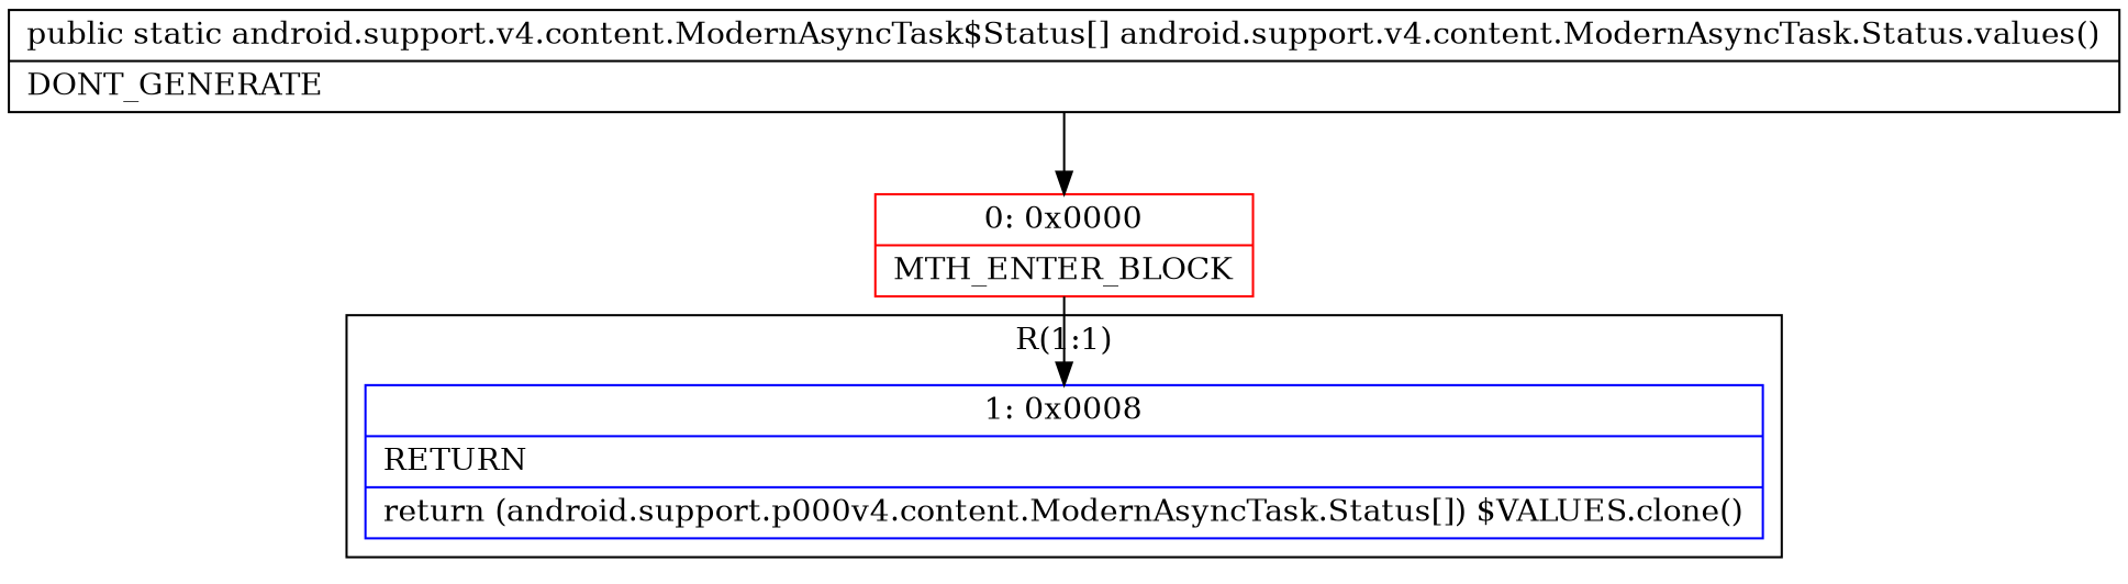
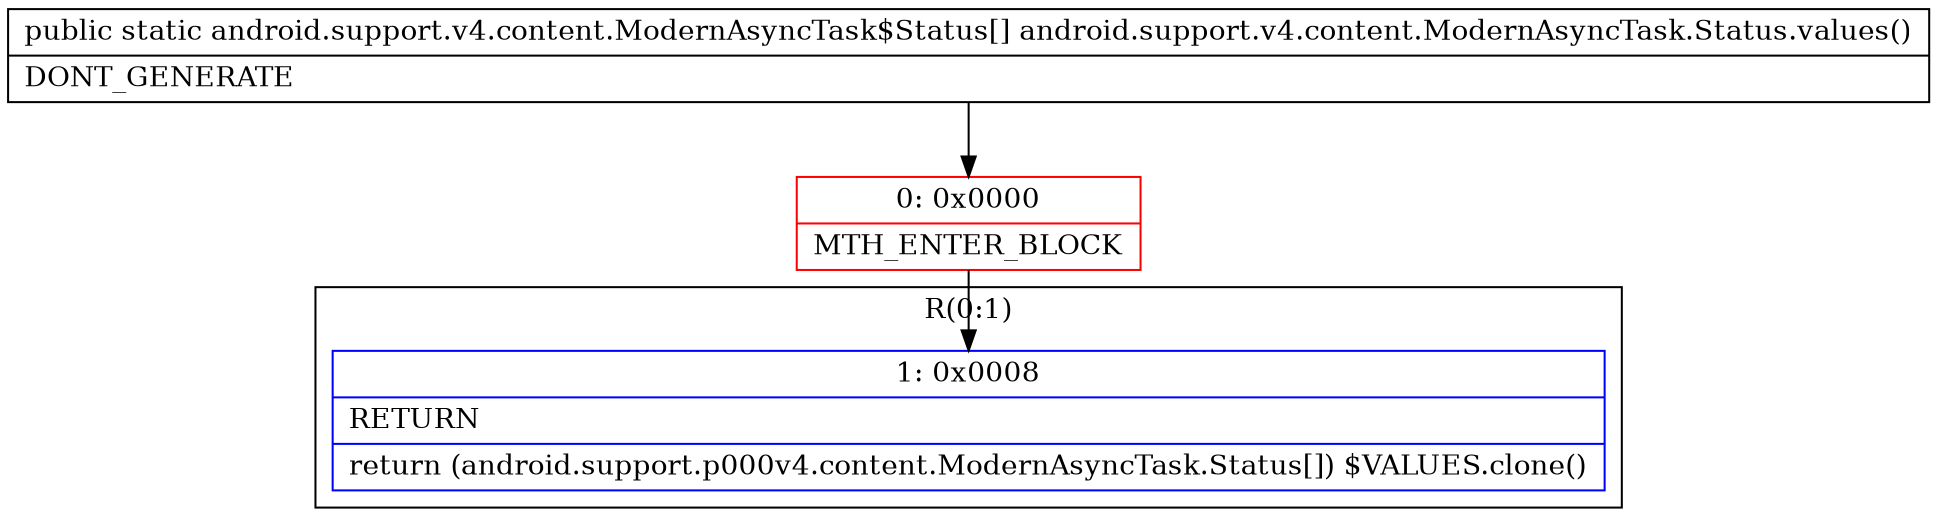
  digraph {
    node [shape=record]
    n1 [color=blue label="{1\:\ 0x0008|RETURN\l|return (android.support.p000v4.content.ModernAsyncTask.Status[]) $VALUES.clone()\l}"]
    n2 [color=red label="{0\:\ 0x0000|MTH_ENTER_BLOCK\l}"]
    n3 [label="{public static android.support.v4.content.ModernAsyncTask$Status[] android.support.v4.content.ModernAsyncTask.Status.values()  | DONT_GENERATE\l}"]
    subgraph cluster_1 {
-     label="R(1:1)"
+     label="R(0:1)"
      n1
    }
    n2 -> n1
    n3 -> n2
  }
